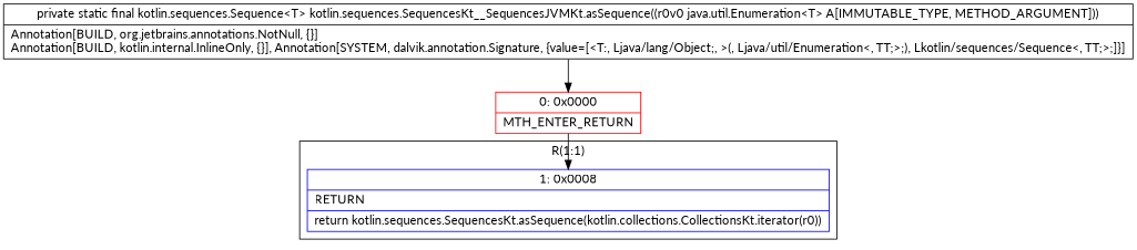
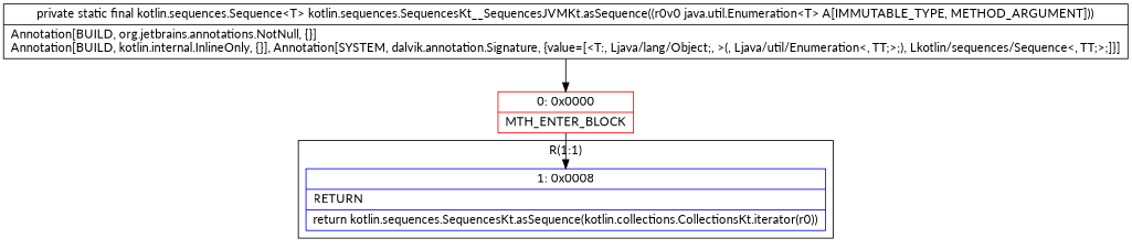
  digraph {
    fontname=Lato
    node [shape=record fontname=Lato]
    edge [fontname=Lato]
    n1 [color=blue label="{1\:\ 0x0008|RETURN\l|return kotlin.sequences.SequencesKt.asSequence(kotlin.collections.CollectionsKt.iterator(r0))\l}"]
-   n2 [color=red label="{0\:\ 0x0000|MTH_ENTER_RETURN\l}"]
+   n2 [color=red label="{0\:\ 0x0000|MTH_ENTER_BLOCK\l}"]
    n3 [label="{private static final kotlin.sequences.Sequence\<T\> kotlin.sequences.SequencesKt__SequencesJVMKt.asSequence((r0v0 java.util.Enumeration\<T\> A[IMMUTABLE_TYPE, METHOD_ARGUMENT]))  | Annotation[BUILD, org.jetbrains.annotations.NotNull, \{\}]\lAnnotation[BUILD, kotlin.internal.InlineOnly, \{\}], Annotation[SYSTEM, dalvik.annotation.Signature, \{value=[\<T:, Ljava\/lang\/Object;, \>(, Ljava\/util\/Enumeration\<, TT;\>;), Lkotlin\/sequences\/Sequence\<, TT;\>;]\}]\l}"]
    subgraph cluster_1 {
      label="R(1:1)"
      n1
    }
    n2 -> n1
    n3 -> n2
  }
